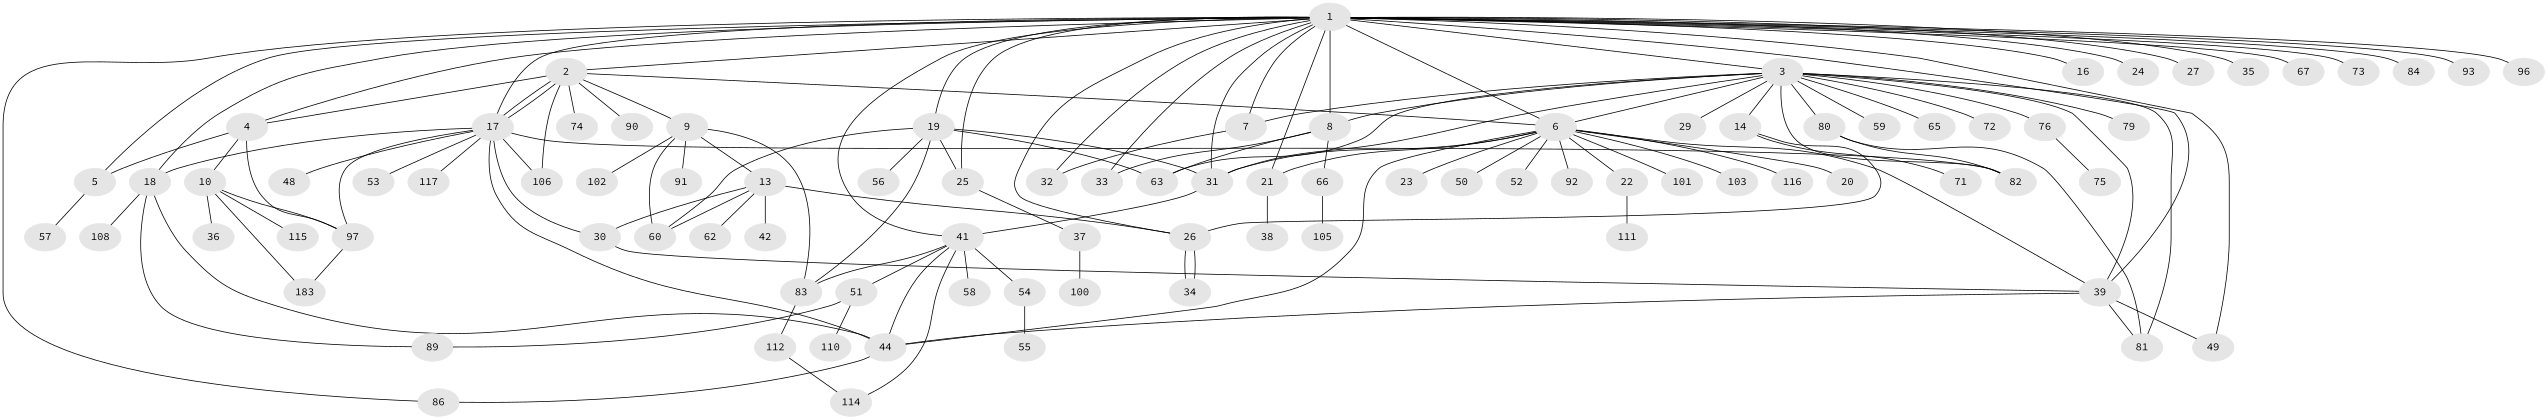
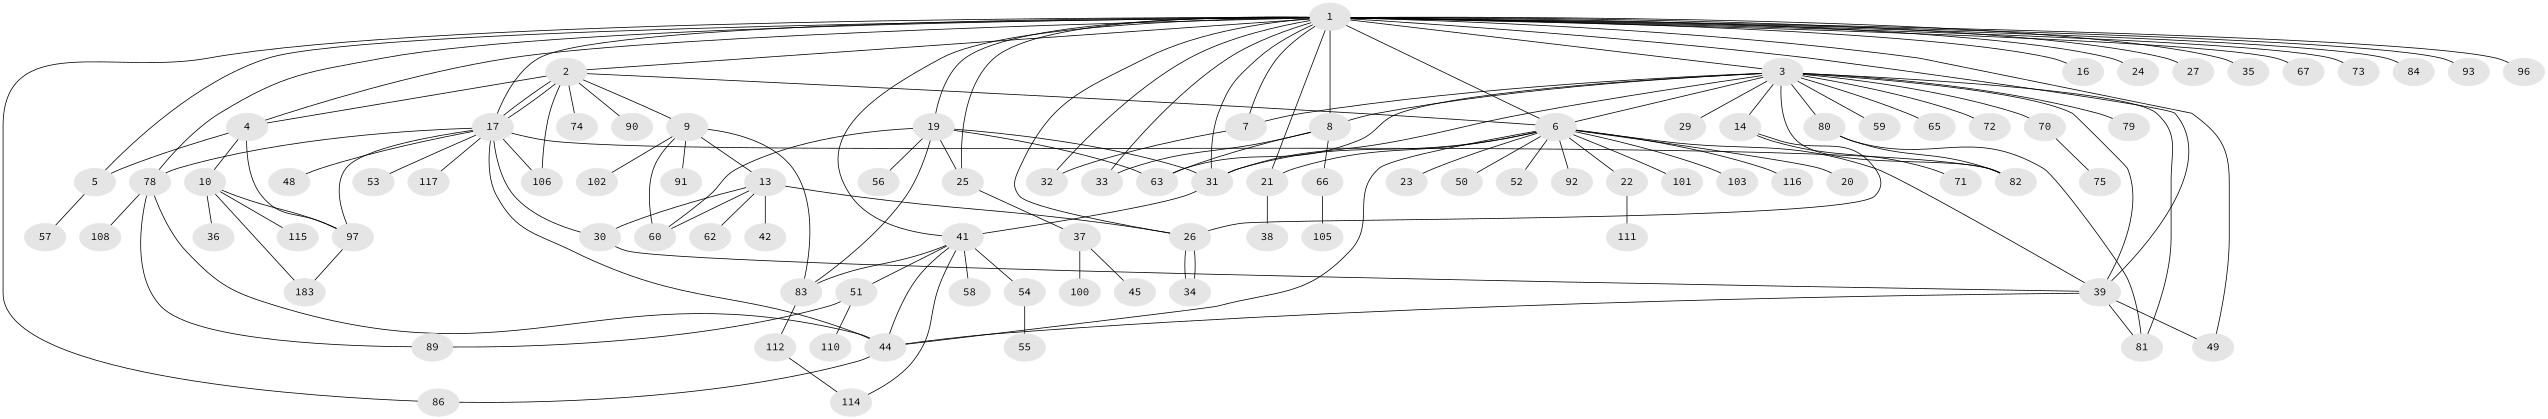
  graph {
    fontname="Source Code Pro"
    node [color=gray90 fontname="Source Code Pro" style=filled]
    edge [fontname="Source Code Pro"]
    1 [super="+12"]
    2 [super="+28"]
    3 [super="+15"]
    4 [super="+46"]
    5
    6 [super="+11"]
    7
    8 [super="+104"]
    16
    17 [super="+76"]
-   18 [super="+88"]
+   18 [super="+88" label=78]
    19 [super="+61"]
    21
    24
    25
    26
    27
    31 [super="+77"]
    32
    33
    35
    39 [super="+107"]
    41 [super="+87"]
    49
    67
    73
    84
    86
    93
    96
    9
    74
    90
    106
    14
    29
    59
    63 [super="+95"]
    65
-   70 [super="+94" label=76]
+   70 [super="+94"]
    72
    79
    80
    81
    82 [super="+85"]
    10
    97 [super="+109"]
    57
    20
    22
    23
    44 [super="+69"]
    50
    52
    92
    101
    103
    116
    66
    30 [super="+64"]
    48
    53
    117
    89 [super="+99"]
    108
    60
    83
    56
    38
    37 [super="+43"]
    34
    51 [super="+75"]
    54
    58
    114
    13 [super="+68"]
    91 [super="+98"]
    102
    71
    n80 [label=75]
    36
    n82 [label=183]
    115
    111
    105
    42
    62
    112
+   45
    100
    110
    55
    1 -- 2
    1 -- 3 [weight=2]
    1 -- 4
    1 -- 5
    1 -- 6
    1 -- 7
    1 -- 8 [weight=2]
    1 -- 16
    1 -- 17 [weight=2]
    1 -- 18
    1 -- 19
    1 -- 21
    1 -- 24
    1 -- 25
    1 -- 26
    1 -- 27
    1 -- 31
    1 -- 32
    1 -- 33
    1 -- 35
    1 -- 39 [weight=2]
    1 -- 41
    1 -- 49
    1 -- 67
    1 -- 73
    1 -- 84
    1 -- 86
    1 -- 93
    1 -- 96
    2 -- 4
    2 -- 6
    2 -- 17 [weight=2]
    2 -- 17
    2 -- 9
    2 -- 74
    2 -- 90
    2 -- 106
    3 -- 6
    3 -- 7
    3 -- 8
    3 -- 31
    3 -- 39 [weight=2]
    3 -- 14
    3 -- 29
    3 -- 59
    3 -- 63
    3 -- 65
    3 -- 70
    3 -- 72
    3 -- 79
    3 -- 80
    3 -- 81
    3 -- 82
    4 -- 5
    4 -- 10
    4 -- 97
    5 -- 57
    6 -- 21
    6 -- 31
    6 -- 39
    6 -- 20
    6 -- 22
    6 -- 23
    6 -- 44
    6 -- 50
    6 -- 52
    6 -- 92
    6 -- 101
    6 -- 103
    6 -- 116
    7 -- 32
    8 -- 33
    8 -- 63
    8 -- 66
    17 -- 18
    17 -- 106
    17 -- 82
    17 -- 97
    17 -- 44
    17 -- 30
    17 -- 48
    17 -- 53
    17 -- 117
    18 -- 44
    18 -- 89
    18 -- 108
    19 -- 25
    19 -- 31
    19 -- 63
    19 -- 60
    19 -- 83
    19 -- 56
    21 -- 38
    25 -- 37
    26 -- 34
    26 -- 34
    31 -- 41
    39 -- 49
    39 -- 81
    39 -- 44
    41 -- 44
    41 -- 83
    41 -- 51
    41 -- 54
    41 -- 58
    41 -- 114
    9 -- 60
    9 -- 83
    9 -- 13
    9 -- 91
    9 -- 102
    14 -- 26
    14 -- 71
    70 -- n80
    80 -- 81
    80 -- 82
    10 -- 97
    10 -- 36
    10 -- n82
    10 -- 115
    97 -- n82
    22 -- 111
    44 -- 86
    66 -- 105
    30 -- 39
    83 -- 112
+   37 -- 45
    37 -- 100
    51 -- 89
    51 -- 110
    54 -- 55
    13 -- 26
    13 -- 30
    13 -- 60
    13 -- 42
    13 -- 62
    112 -- 114
  }
